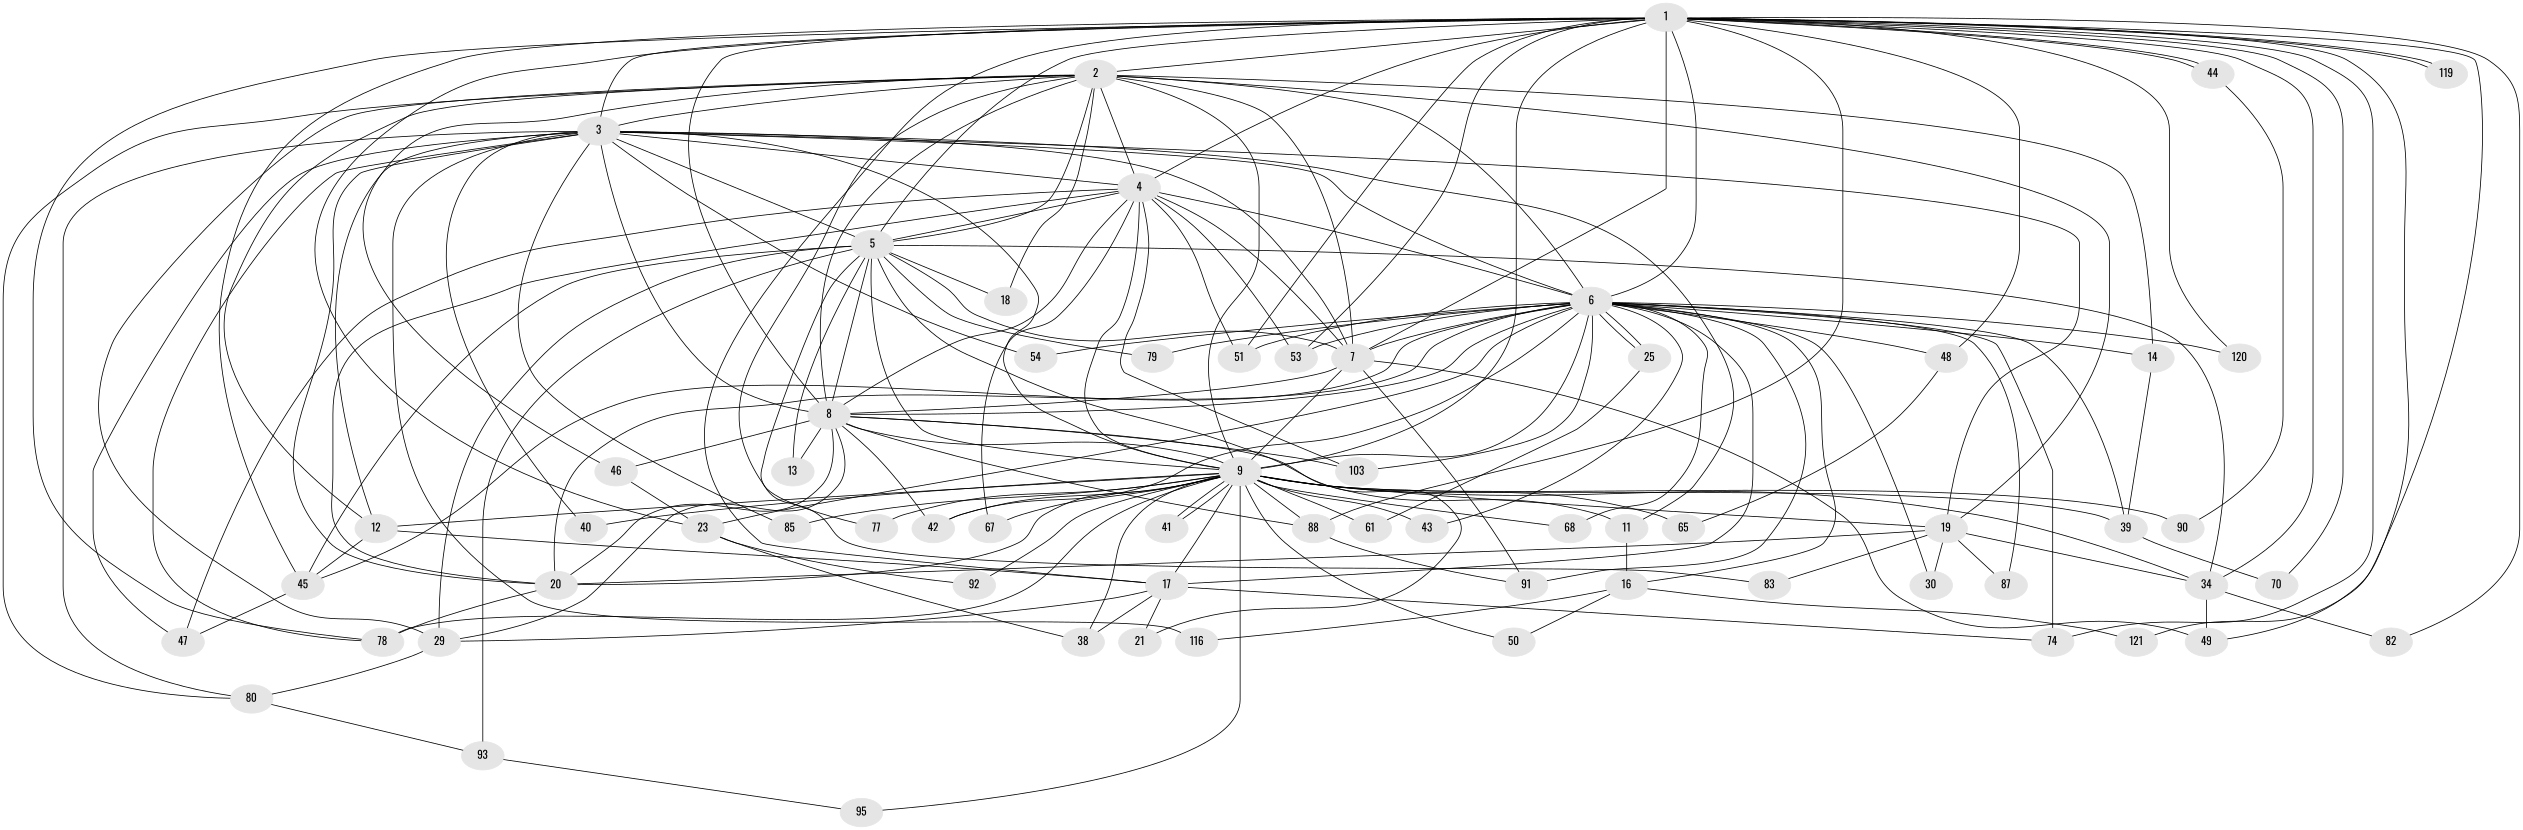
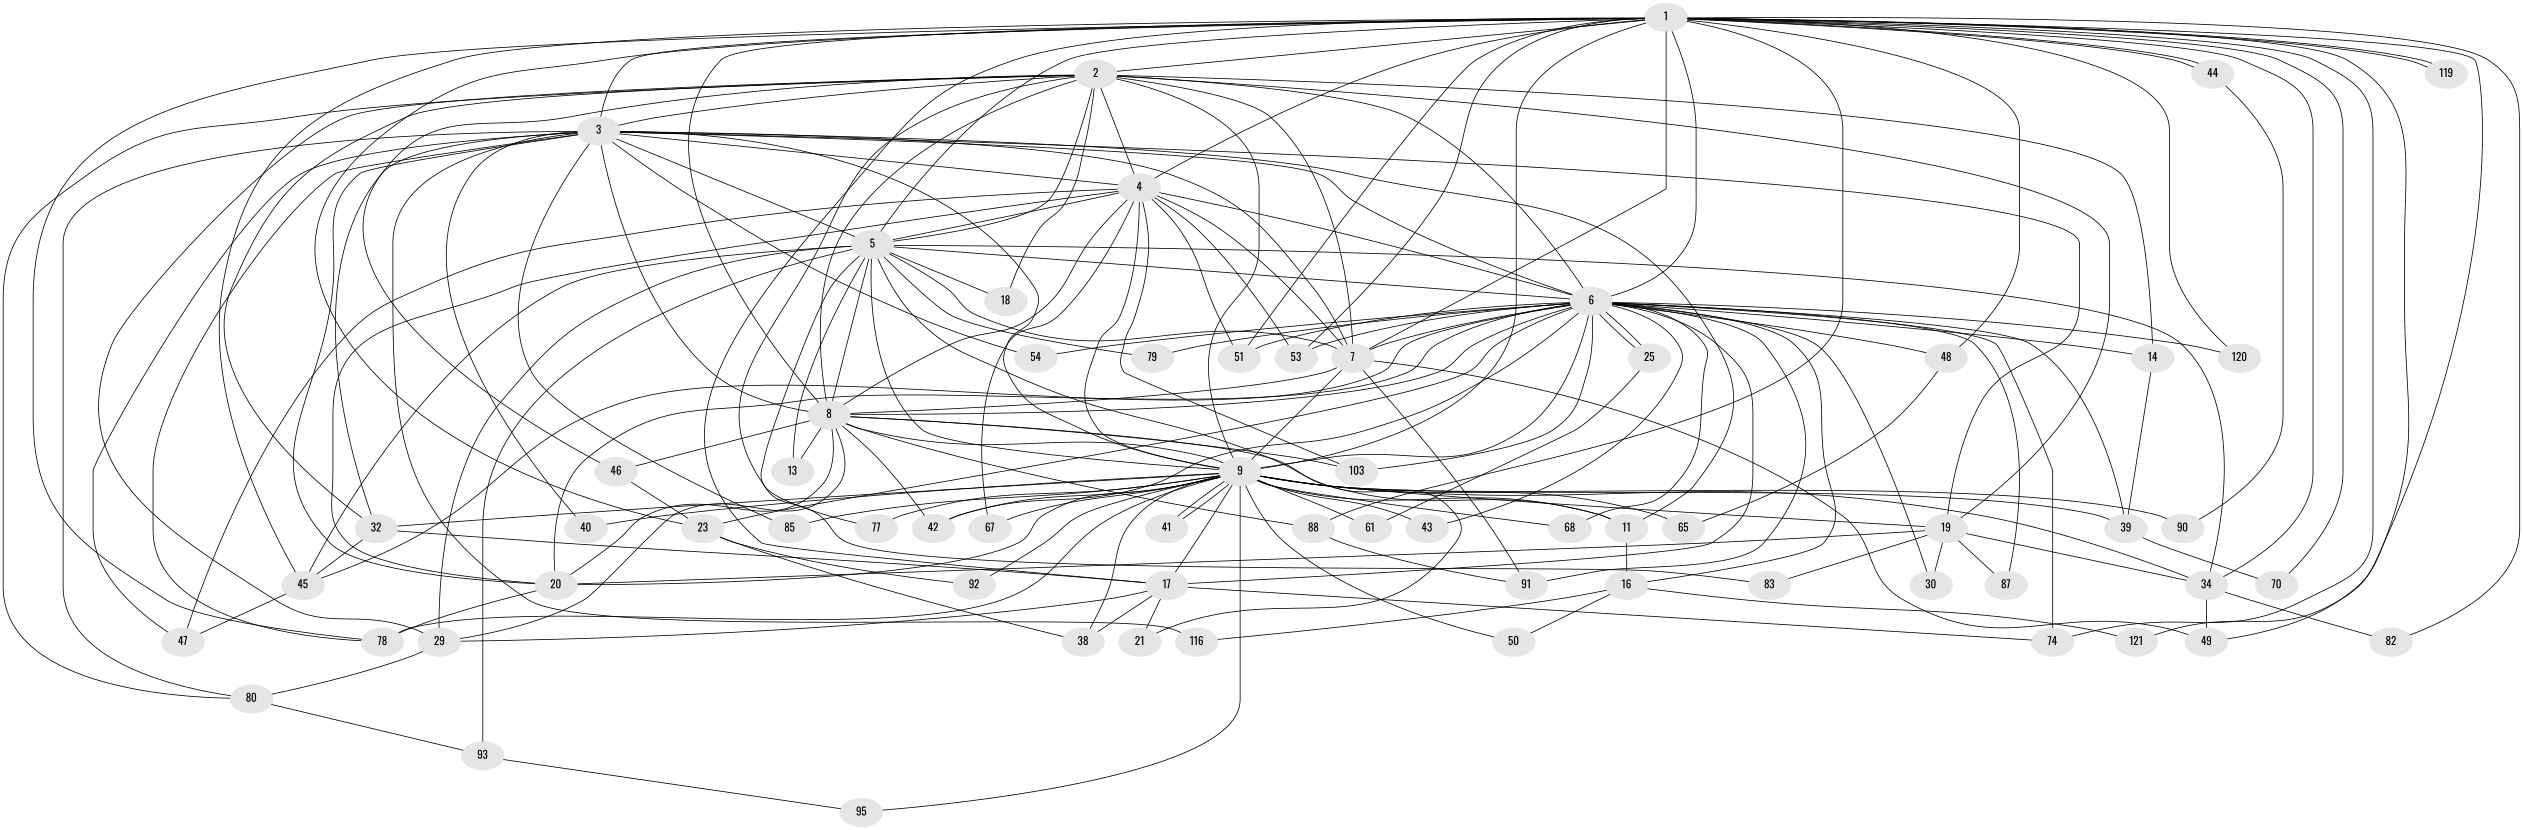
  graph {
    fontname=Oswald
    node [color=gray90 fontname=Oswald style=filled]
    edge [fontname=Oswald]
    1
    2
    3
    4 [super="+37+111"]
    5
    6
    7 [super="+22"]
    8 [super="+100+52+107+124"]
    9 [super="+15+27+101+28+10+14+84"]
    17 [super="+110+60"]
    23 [super="+115"]
    34 [super="+63"]
    44
    45 [super="+56+75"]
    48
    49
    51 [super="+127"]
    53 [super="+98"]
    70
    74 [super="+105"]
    78 [super="+122"]
    82
    88 [super="+123+125"]
    119
    120
    121
-   12 [super="+57"]
+   12 [super="+57" label=32]
    18
    19 [super="+71+35+26"]
    n30 [label=14]
    29 [super="+106+102"]
    46
    77
    n34 [label=80]
    11
    20 [super="+73"]
    40
    47 [super="+72"]
    54
    85
    116
    67
    103
    13 [super="+97"]
    21
    79
    83
    93
    16
    25
    30
    39 [super="+66"]
    42
    43
    68 [super="+94"]
    87
    91 [super="+104"]
    38
    41
    50
    61
    65 [super="+129"]
    90
    92
    95
    1 -- 2
    1 -- 3
    1 -- 4
    1 -- 5
    1 -- 6
    1 -- 7 [weight=2]
    1 -- 8
    1 -- 9 [weight=3]
    1 -- 17 [weight=2]
    1 -- 23
    1 -- 34
    1 -- 44
    1 -- 44
    1 -- 45
    1 -- 48
    1 -- 49
    1 -- 51
    1 -- 53
    1 -- 70
    1 -- 74
    1 -- 78
    1 -- 82
    1 -- 88
    1 -- 119
    1 -- 119
    1 -- 120
    1 -- 121
    2 -- 3
    2 -- 4
    2 -- 5
    2 -- 6
    2 -- 7
    2 -- 8 [weight=2]
    2 -- 9 [weight=3]
    2 -- 12
    2 -- 18
    2 -- 19
    2 -- n30
    2 -- 29
    2 -- 46
    2 -- 77
    2 -- n34
    3 -- 4
    3 -- 5
    3 -- 6
    3 -- 7
    3 -- 8
    3 -- 9 [weight=4]
    3 -- 78
    3 -- 12
    3 -- 19
    3 -- n34
    3 -- 11
    3 -- 20
    3 -- 40
    3 -- 47
    3 -- 54
    3 -- 85
    3 -- 116
    4 -- 5 [weight=2]
    4 -- 6
    4 -- 7
    4 -- 8
    4 -- 9 [weight=3]
    4 -- 51
    4 -- 53
    4 -- 20 [weight=2]
    4 -- 47
    4 -- 67
    4 -- 103
+   5 -- 6
    5 -- 7 [weight=2]
    5 -- 8
    5 -- 9 [weight=6]
    5 -- 34
    5 -- 45
    5 -- 18
    5 -- 29
    5 -- 13 [weight=2]
    5 -- 21
    5 -- 79
    5 -- 83
    5 -- 93
    6 -- 7
    6 -- 8 [weight=2]
    6 -- 9 [weight=3]
    6 -- 17
    6 -- 23
    6 -- 45
    6 -- 48
    6 -- 51
    6 -- 53
    6 -- 74
    6 -- 120
    6 -- n30
    6 -- 20
    6 -- 54
    6 -- 103
    6 -- 79
    6 -- 16
    6 -- 25
    6 -- 25
    6 -- 30
    6 -- 39
    6 -- 42
    6 -- 43
    6 -- 68
    6 -- 87
    6 -- 91
    7 -- 8
    7 -- 9 [weight=3]
    7 -- 49
    7 -- 91
    8 -- 9 [weight=4]
    8 -- 88
    8 -- 29
    8 -- 46
    8 -- 11
    8 -- 20
    8 -- 103
    8 -- 13
    8 -- 42
    9 -- 17
    9 -- 34 [weight=2]
    9 -- 78
-   9 -- 88 [weight=2]
+   9 -- 11 [weight=2]
    9 -- 12
    9 -- 19 [weight=3]
    9 -- 77
    9 -- 20
    9 -- 40
    9 -- 85
    9 -- 67
    9 -- 39 [weight=2]
    9 -- 42
    9 -- 43
    9 -- 68 [weight=2]
    9 -- 38
    9 -- 41
    9 -- 41
    9 -- 50
    9 -- 61
    9 -- 65 [weight=2]
    9 -- 90
    9 -- 92
    9 -- 95
    17 -- 74
    17 -- 29
    17 -- 21
    17 -- 38
    23 -- 38
    23 -- 92
    34 -- 49
    34 -- 82
    44 -- 90
    45 -- 47
    48 -- 65
    88 -- 91
    12 -- 17
    12 -- 45
    19 -- 34
    19 -- 20
    19 -- 83
    19 -- 30
    19 -- 87
    n30 -- 39
    29 -- n34
    46 -- 23
    n34 -- 93
    11 -- 16
    20 -- 78 [weight=2]
    93 -- 95
    16 -- 121
    16 -- 116
    16 -- 50
    25 -- 61
    39 -- 70
  }
